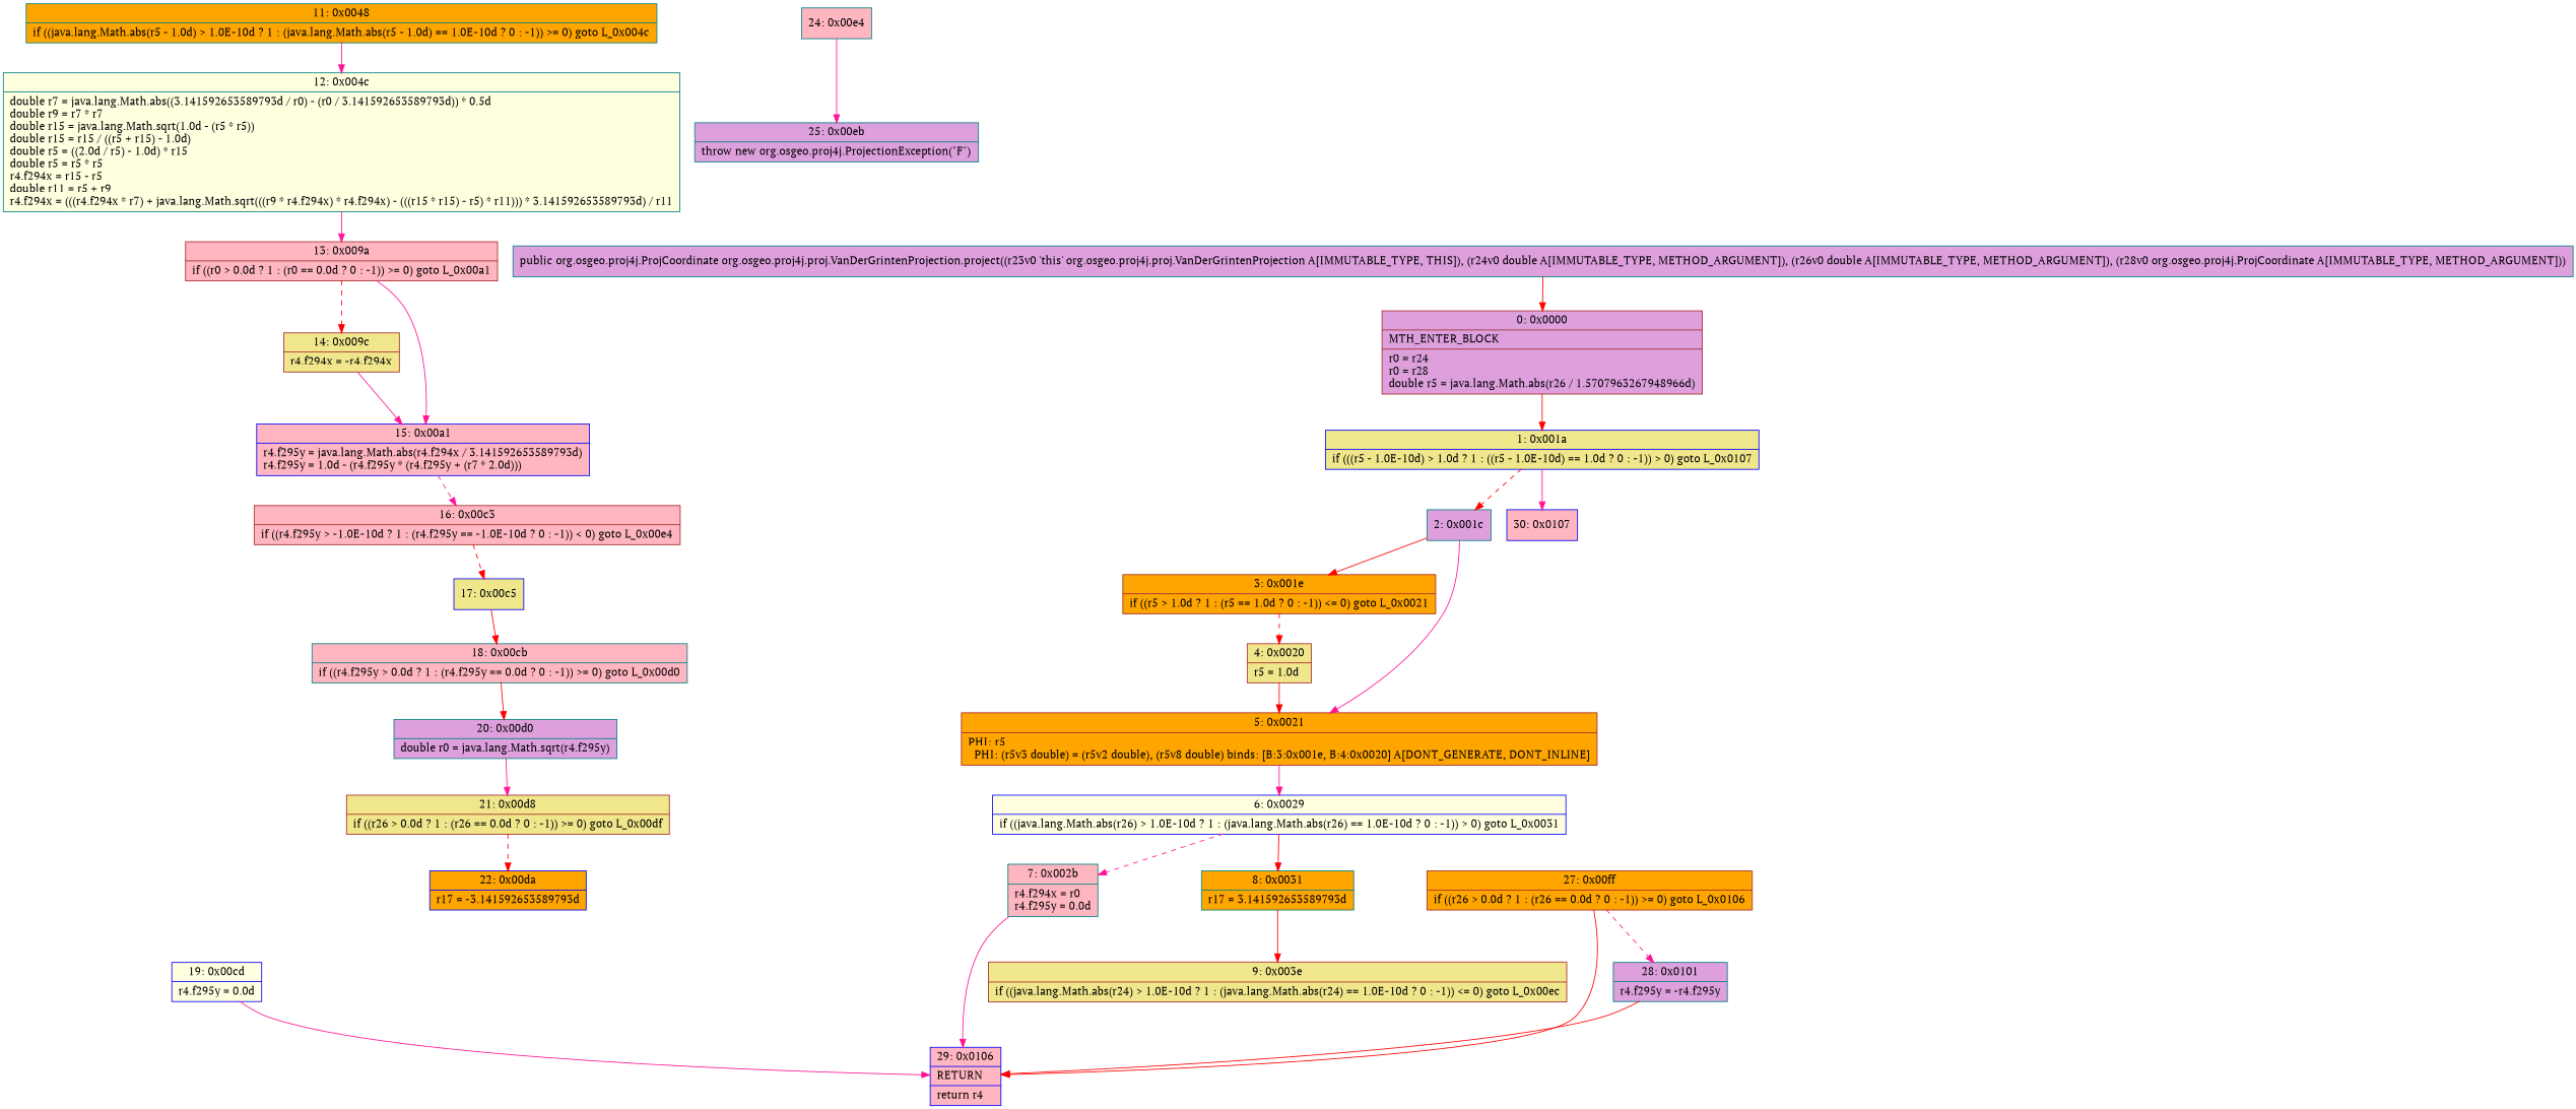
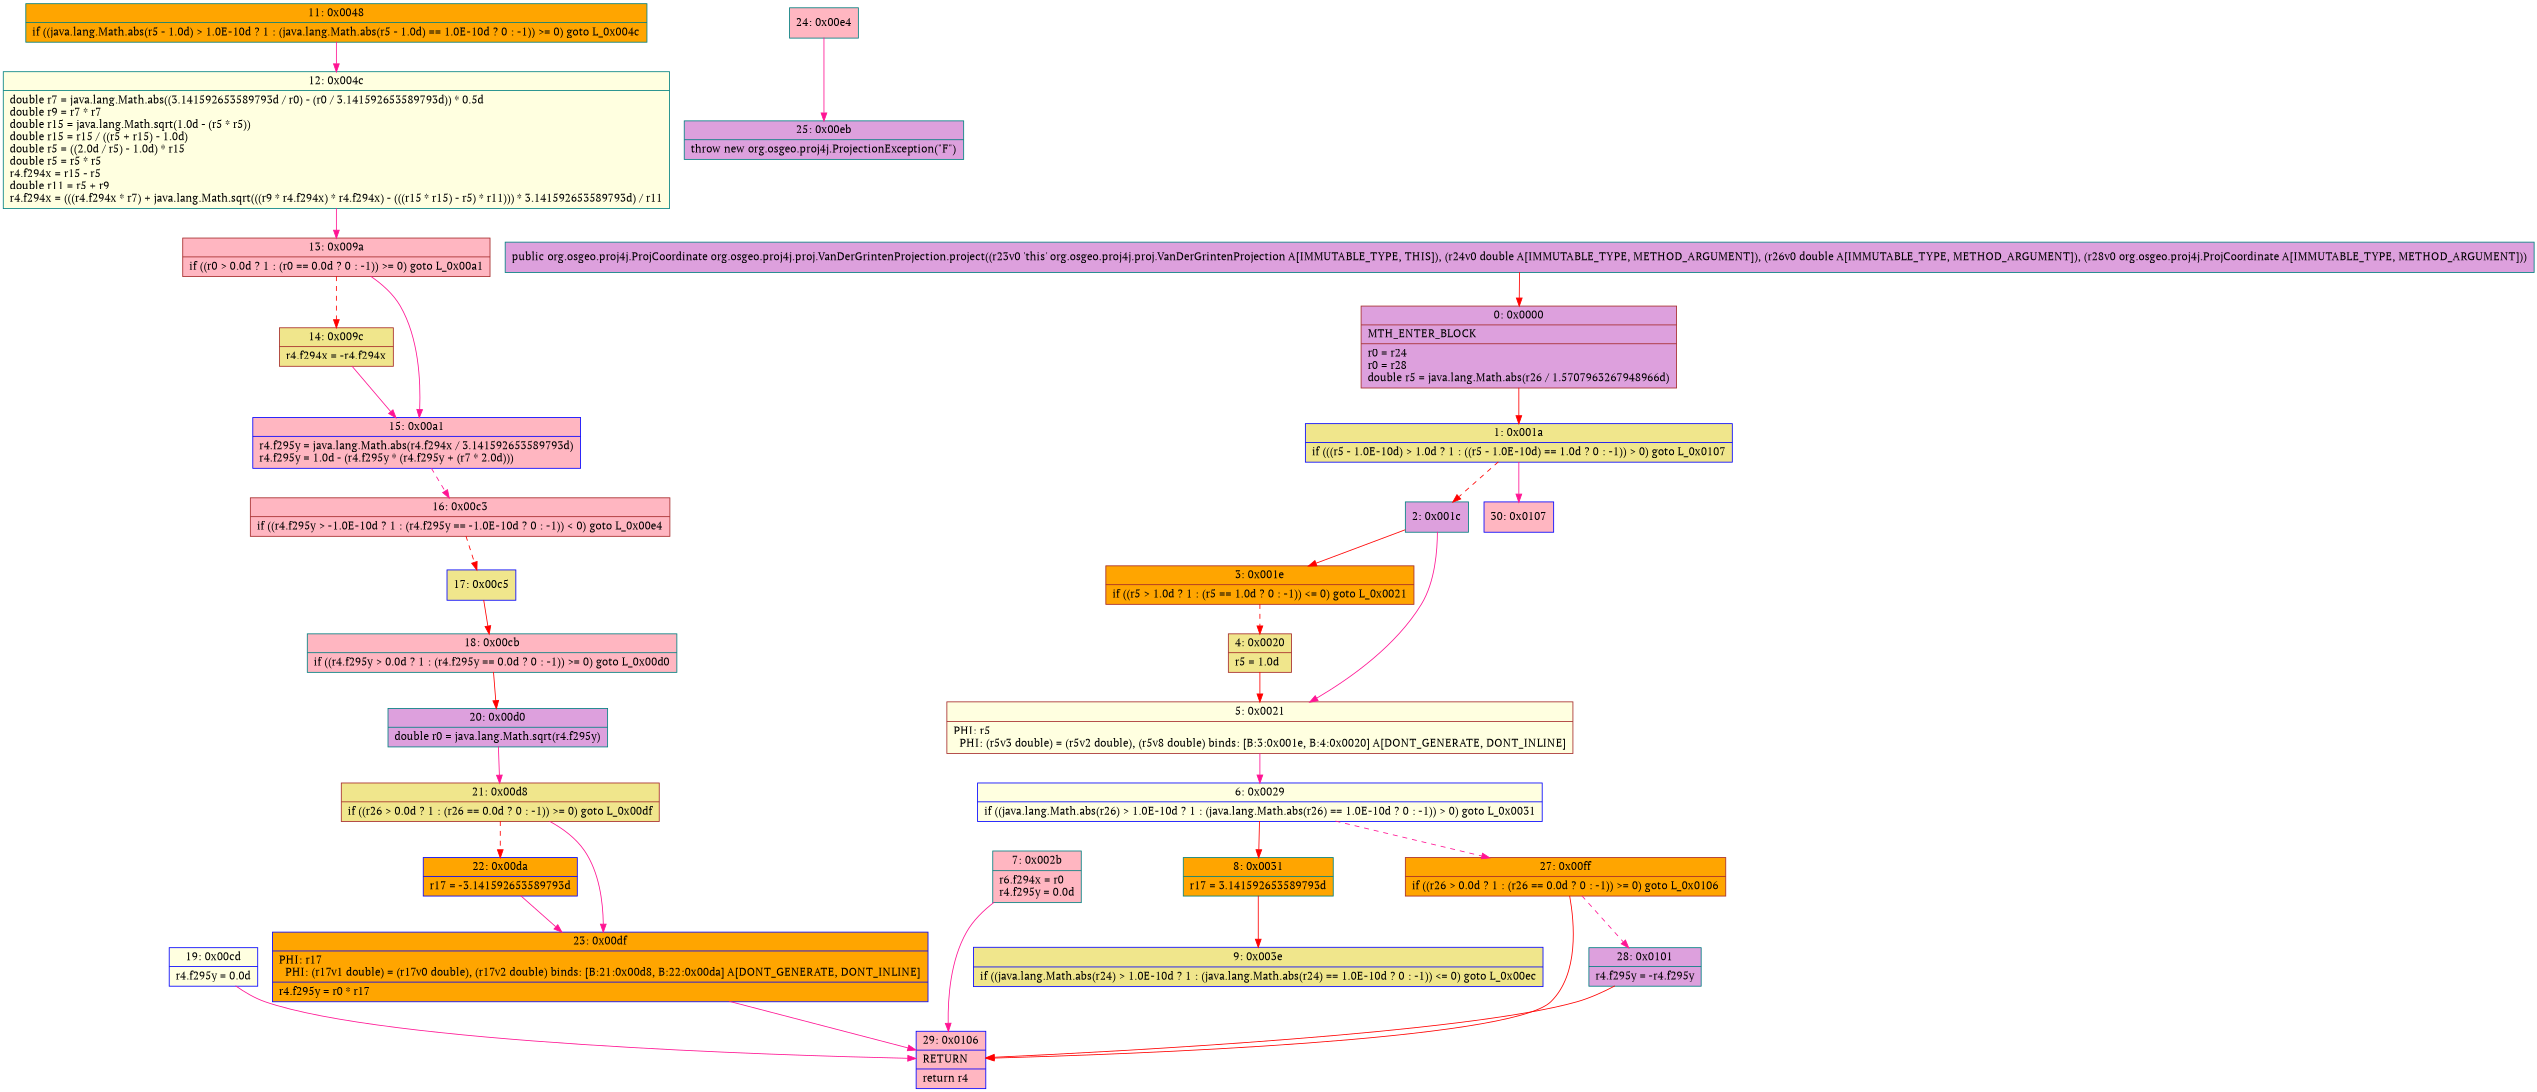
  digraph {
    fontname="PT Serif"
    node [color=teal fillcolor=lightpink fontname="PT Serif" shape=record style=filled]
    edge [color=deeppink fontname="PT Serif"]
    n1 [color=brown fillcolor=plum label="{0\:\ 0x0000|MTH_ENTER_BLOCK\l|r0 = r24\lr0 = r28\ldouble r5 = java.lang.Math.abs(r26 \/ 1.5707963267948966d)\l}"]
    n2 [color=blue fillcolor=khaki label="{1\:\ 0x001a|if (((r5 \- 1.0E\-10d) \> 1.0d ? 1 : ((r5 \- 1.0E\-10d) == 1.0d ? 0 : \-1)) \> 0) goto L_0x0107\l}"]
    n3 [fillcolor=plum label="{2\:\ 0x001c}"]
    n4 [color=blue label="{30\:\ 0x0107}"]
    n5 [color=brown fillcolor=orange label="{3\:\ 0x001e|if ((r5 \> 1.0d ? 1 : (r5 == 1.0d ? 0 : \-1)) \<= 0) goto L_0x0021\l}"]
-   n6 [color=brown fillcolor=orange label="{5\:\ 0x0021|PHI: r5 \l  PHI: (r5v3 double) = (r5v2 double), (r5v8 double) binds: [B:3:0x001e, B:4:0x0020] A[DONT_GENERATE, DONT_INLINE]\l}"]
+   n6 [color=brown fillcolor=lightyellow label="{5\:\ 0x0021|PHI: r5 \l  PHI: (r5v3 double) = (r5v2 double), (r5v8 double) binds: [B:3:0x001e, B:4:0x0020] A[DONT_GENERATE, DONT_INLINE]\l}"]
    n7 [color=brown fillcolor=khaki label="{4\:\ 0x0020|r5 = 1.0d\l}"]
    n8 [color=blue fillcolor=lightyellow label="{6\:\ 0x0029|if ((java.lang.Math.abs(r26) \> 1.0E\-10d ? 1 : (java.lang.Math.abs(r26) == 1.0E\-10d ? 0 : \-1)) \> 0) goto L_0x0031\l}"]
-   n9 [label="{7\:\ 0x002b|r4.f294x = r0\lr4.f295y = 0.0d\l}"]
+   n9 [label="{7\:\ 0x002b|r6.f294x = r0\lr4.f295y = 0.0d\l}"]
    n10 [fillcolor=orange label="{8\:\ 0x0031|r17 = 3.141592653589793d\l}"]
    n11 [color=blue label="{29\:\ 0x0106|RETURN\l|return r4\l}"]
-   n12 [color=brown fillcolor=khaki label="{9\:\ 0x003e|if ((java.lang.Math.abs(r24) \> 1.0E\-10d ? 1 : (java.lang.Math.abs(r24) == 1.0E\-10d ? 0 : \-1)) \<= 0) goto L_0x00ec\l}"]
+   n12 [color=blue fillcolor=khaki label="{9\:\ 0x003e|if ((java.lang.Math.abs(r24) \> 1.0E\-10d ? 1 : (java.lang.Math.abs(r24) == 1.0E\-10d ? 0 : \-1)) \<= 0) goto L_0x00ec\l}"]
    n13 [fillcolor=orange label="{11\:\ 0x0048|if ((java.lang.Math.abs(r5 \- 1.0d) \> 1.0E\-10d ? 1 : (java.lang.Math.abs(r5 \- 1.0d) == 1.0E\-10d ? 0 : \-1)) \>= 0) goto L_0x004c\l}"]
    n14 [fillcolor=lightyellow label="{12\:\ 0x004c|double r7 = java.lang.Math.abs((3.141592653589793d \/ r0) \- (r0 \/ 3.141592653589793d)) * 0.5d\ldouble r9 = r7 * r7\ldouble r15 = java.lang.Math.sqrt(1.0d \- (r5 * r5))\ldouble r15 = r15 \/ ((r5 + r15) \- 1.0d)\ldouble r5 = ((2.0d \/ r5) \- 1.0d) * r15\ldouble r5 = r5 * r5\lr4.f294x = r15 \- r5\ldouble r11 = r5 + r9\lr4.f294x = (((r4.f294x * r7) + java.lang.Math.sqrt(((r9 * r4.f294x) * r4.f294x) \- (((r15 * r15) \- r5) * r11))) * 3.141592653589793d) \/ r11\l}"]
    n15 [color=brown label="{13\:\ 0x009a|if ((r0 \> 0.0d ? 1 : (r0 == 0.0d ? 0 : \-1)) \>= 0) goto L_0x00a1\l}"]
    n16 [color=brown fillcolor=khaki label="{14\:\ 0x009c|r4.f294x = \-r4.f294x\l}"]
    n17 [color=blue label="{15\:\ 0x00a1|r4.f295y = java.lang.Math.abs(r4.f294x \/ 3.141592653589793d)\lr4.f295y = 1.0d \- (r4.f295y * (r4.f295y + (r7 * 2.0d)))\l}"]
    n18 [color=brown label="{16\:\ 0x00c3|if ((r4.f295y \> \-1.0E\-10d ? 1 : (r4.f295y == \-1.0E\-10d ? 0 : \-1)) \< 0) goto L_0x00e4\l}"]
    n19 [color=blue fillcolor=khaki label="{17\:\ 0x00c5}"]
    n20 [label="{18\:\ 0x00cb|if ((r4.f295y \> 0.0d ? 1 : (r4.f295y == 0.0d ? 0 : \-1)) \>= 0) goto L_0x00d0\l}"]
    n21 [label="{24\:\ 0x00e4}"]
    n22 [fillcolor=plum label="{25\:\ 0x00eb|throw new org.osgeo.proj4j.ProjectionException(\"F\")\l}"]
    n23 [fillcolor=plum label="{20\:\ 0x00d0|double r0 = java.lang.Math.sqrt(r4.f295y)\l}"]
    n24 [color=blue fillcolor=lightyellow label="{19\:\ 0x00cd|r4.f295y = 0.0d\l}"]
    n25 [color=brown fillcolor=khaki label="{21\:\ 0x00d8|if ((r26 \> 0.0d ? 1 : (r26 == 0.0d ? 0 : \-1)) \>= 0) goto L_0x00df\l}"]
    n26 [color=blue fillcolor=orange label="{22\:\ 0x00da|r17 = \-3.141592653589793d\l}"]
+   n27 [color=blue fillcolor=orange label="{23\:\ 0x00df|PHI: r17 \l  PHI: (r17v1 double) = (r17v0 double), (r17v2 double) binds: [B:21:0x00d8, B:22:0x00da] A[DONT_GENERATE, DONT_INLINE]\l|r4.f295y = r0 * r17\l}"]
    n28 [color=brown fillcolor=orange label="{27\:\ 0x00ff|if ((r26 \> 0.0d ? 1 : (r26 == 0.0d ? 0 : \-1)) \>= 0) goto L_0x0106\l}"]
    n29 [fillcolor=plum label="{28\:\ 0x0101|r4.f295y = \-r4.f295y\l}"]
    n30 [fillcolor=plum label="{public org.osgeo.proj4j.ProjCoordinate org.osgeo.proj4j.proj.VanDerGrintenProjection.project((r23v0 'this' org.osgeo.proj4j.proj.VanDerGrintenProjection A[IMMUTABLE_TYPE, THIS]), (r24v0 double A[IMMUTABLE_TYPE, METHOD_ARGUMENT]), (r26v0 double A[IMMUTABLE_TYPE, METHOD_ARGUMENT]), (r28v0 org.osgeo.proj4j.ProjCoordinate A[IMMUTABLE_TYPE, METHOD_ARGUMENT])) }"]
    n1 -> n2 [color=red]
    n2 -> n3 [color=red style=dashed]
    n2 -> n4
    n3 -> n5 [color=red]
    n3 -> n6
    n5 -> n7 [color=red style=dashed]
    n6 -> n8
    n7 -> n6 [color=red]
-   n8 -> n9 [style=dashed]
+   n8 -> n28 [style=dashed]
    n8 -> n10 [color=red]
    n9 -> n11
    n10 -> n12 [color=red]
    n13 -> n14
    n14 -> n15
    n15 -> n16 [color=red style=dashed]
    n15 -> n17
    n16 -> n17
    n17 -> n18 [style=dashed]
    n18 -> n19 [color=red style=dashed]
    n19 -> n20 [color=red]
    n20 -> n23 [color=red]
    n21 -> n22
    n23 -> n25
    n24 -> n11
    n25 -> n26 [color=red style=dashed]
+   n25 -> n27
+   n26 -> n27
+   n27 -> n11
    n28 -> n11 [color=red]
    n28 -> n29 [style=dashed]
    n29 -> n11 [color=red]
    n30 -> n1 [color=red]
  }
